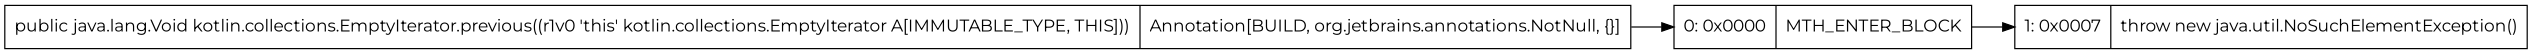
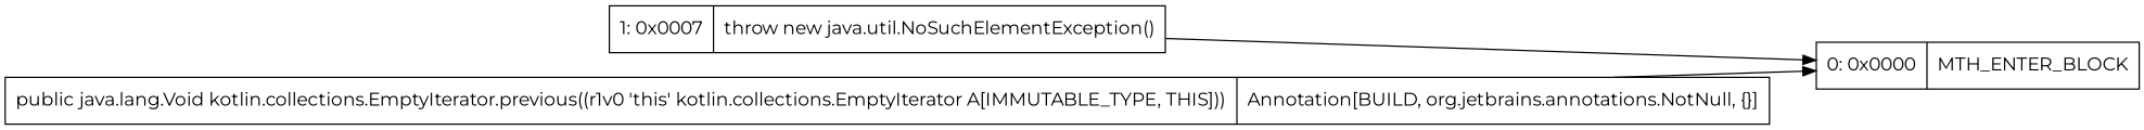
  digraph {
    rankdir=LR
    fontname=Montserrat
    node [shape=record fontname=Montserrat]
    edge [fontname=Montserrat]
    n1 [label="{0\:\ 0x0000|MTH_ENTER_BLOCK\l}"]
    n2 [label="{1\:\ 0x0007|throw new java.util.NoSuchElementException()\l}"]
    n3 [label="{public java.lang.Void kotlin.collections.EmptyIterator.previous((r1v0 'this' kotlin.collections.EmptyIterator A[IMMUTABLE_TYPE, THIS]))  | Annotation[BUILD, org.jetbrains.annotations.NotNull, \{\}]\l}"]
-   n1 -> n2
+   n2 -> n1
    n3 -> n1
  }
